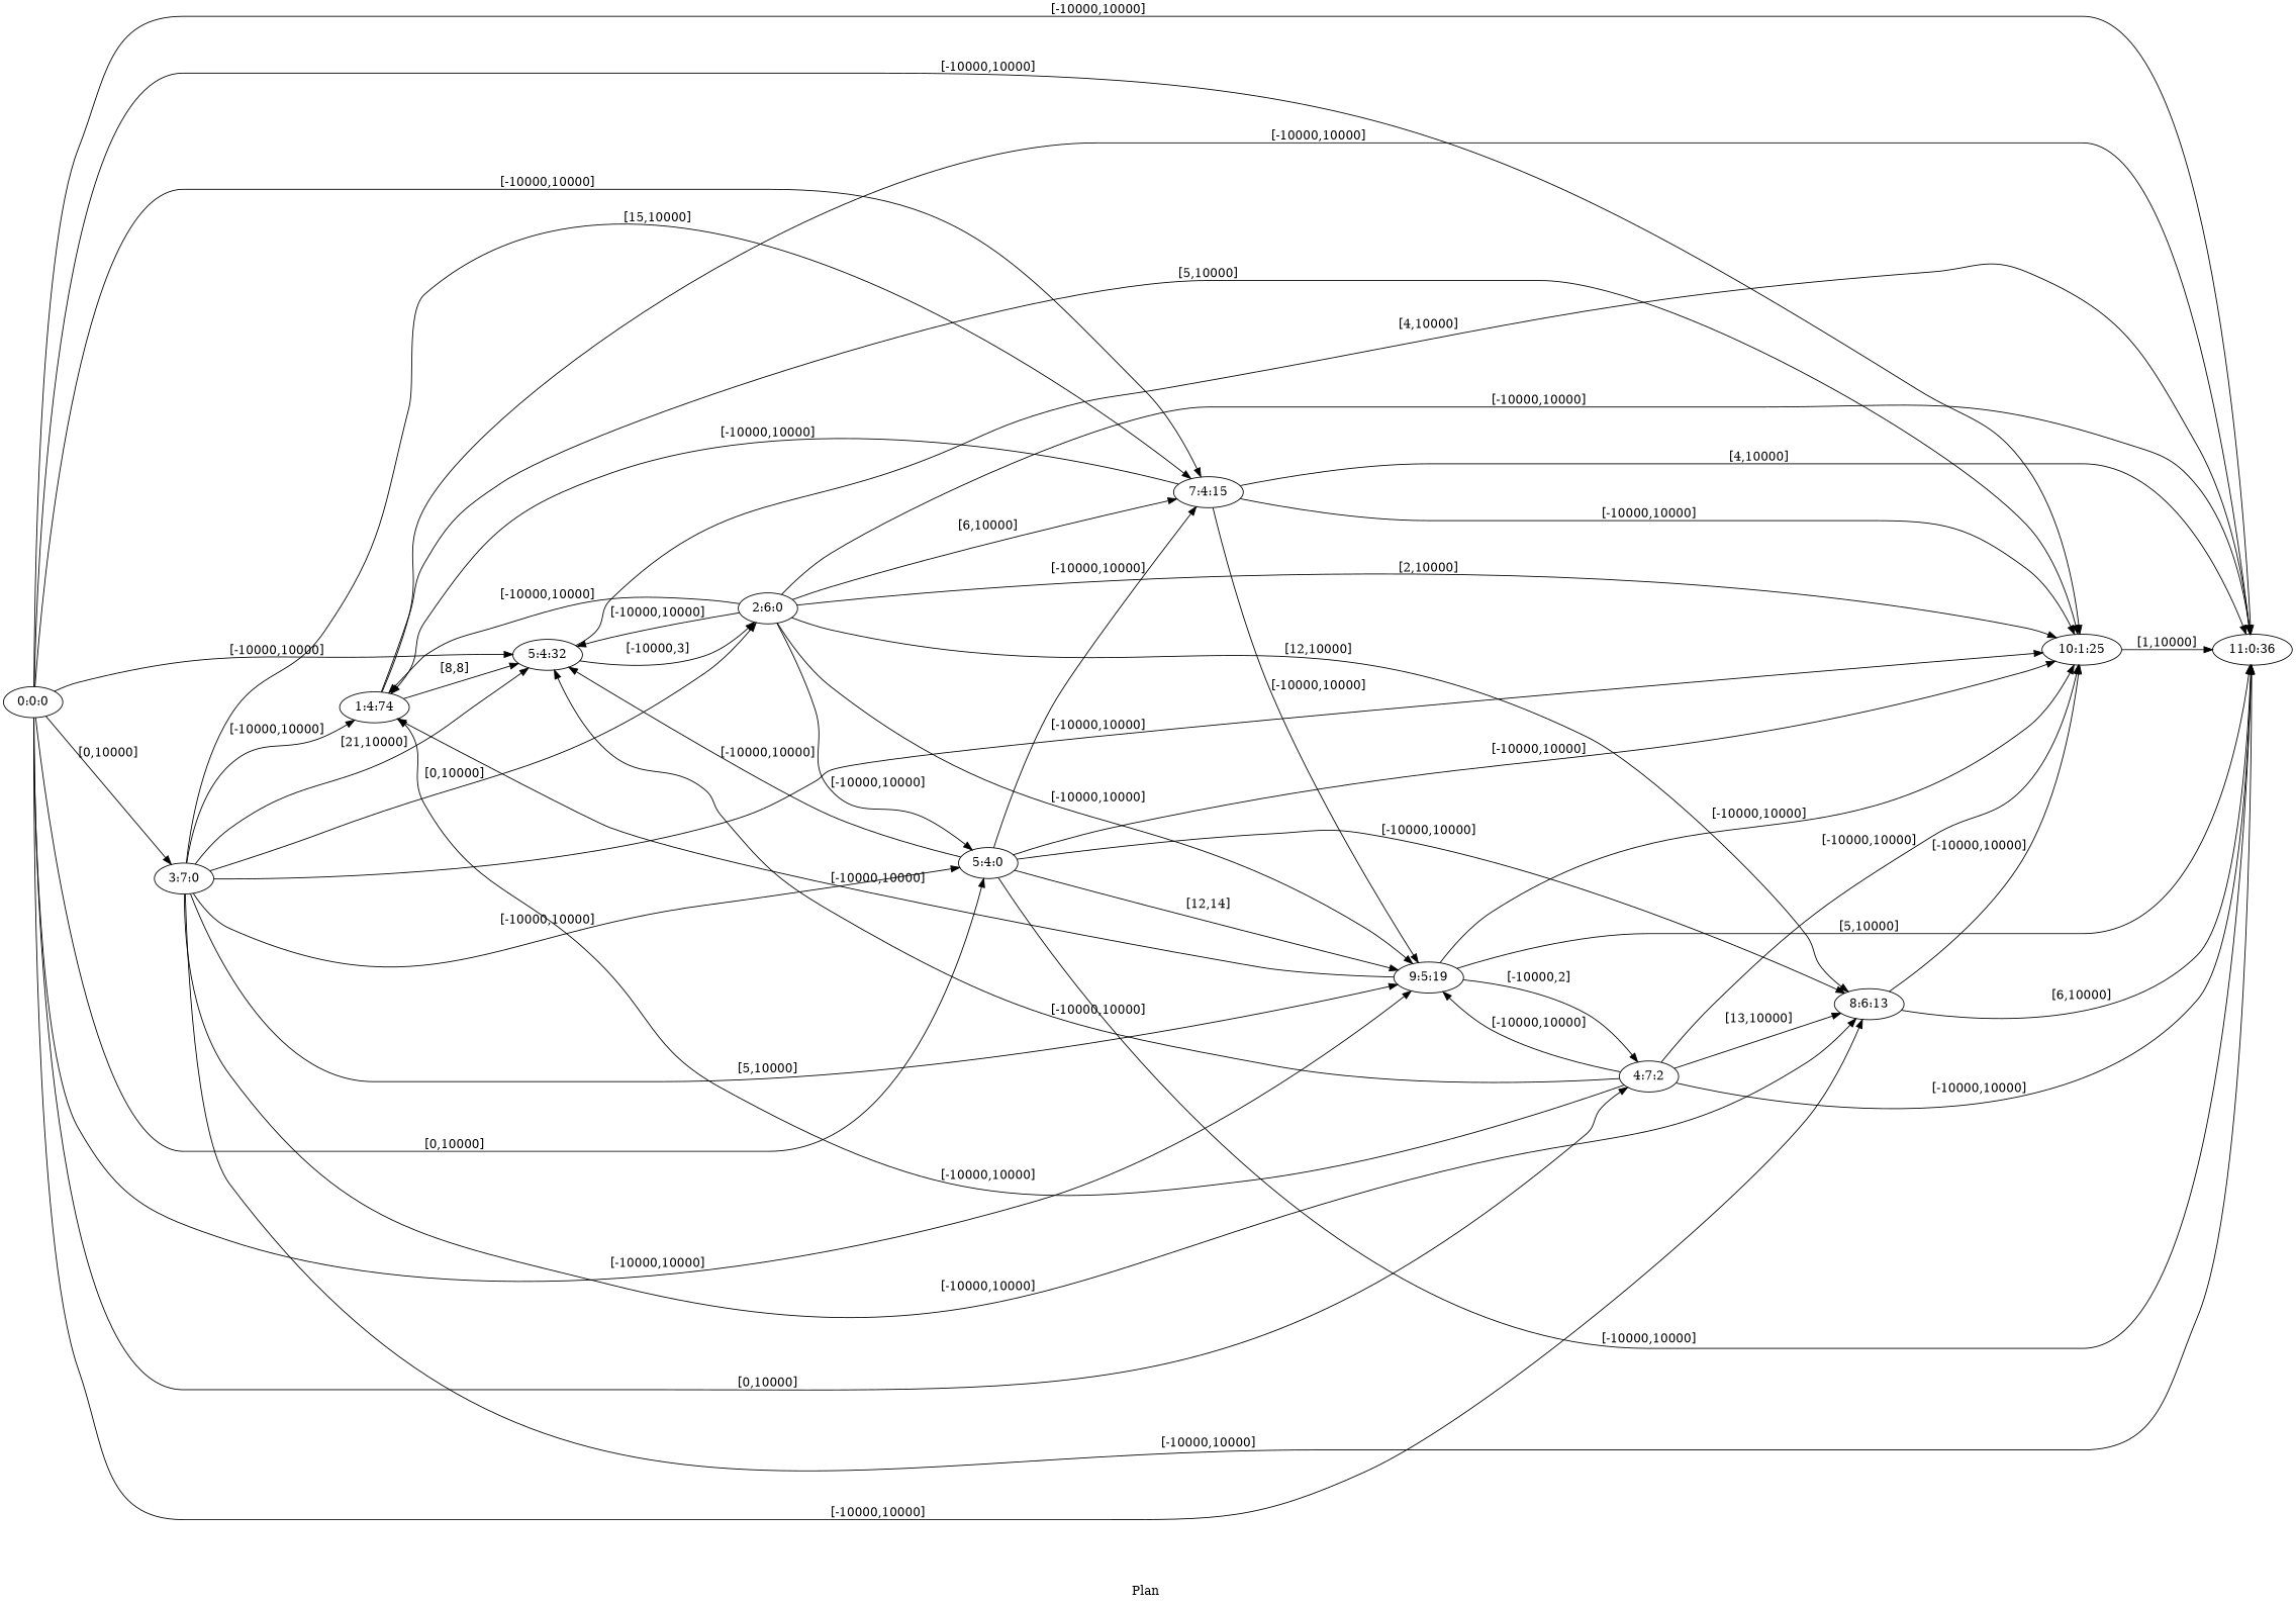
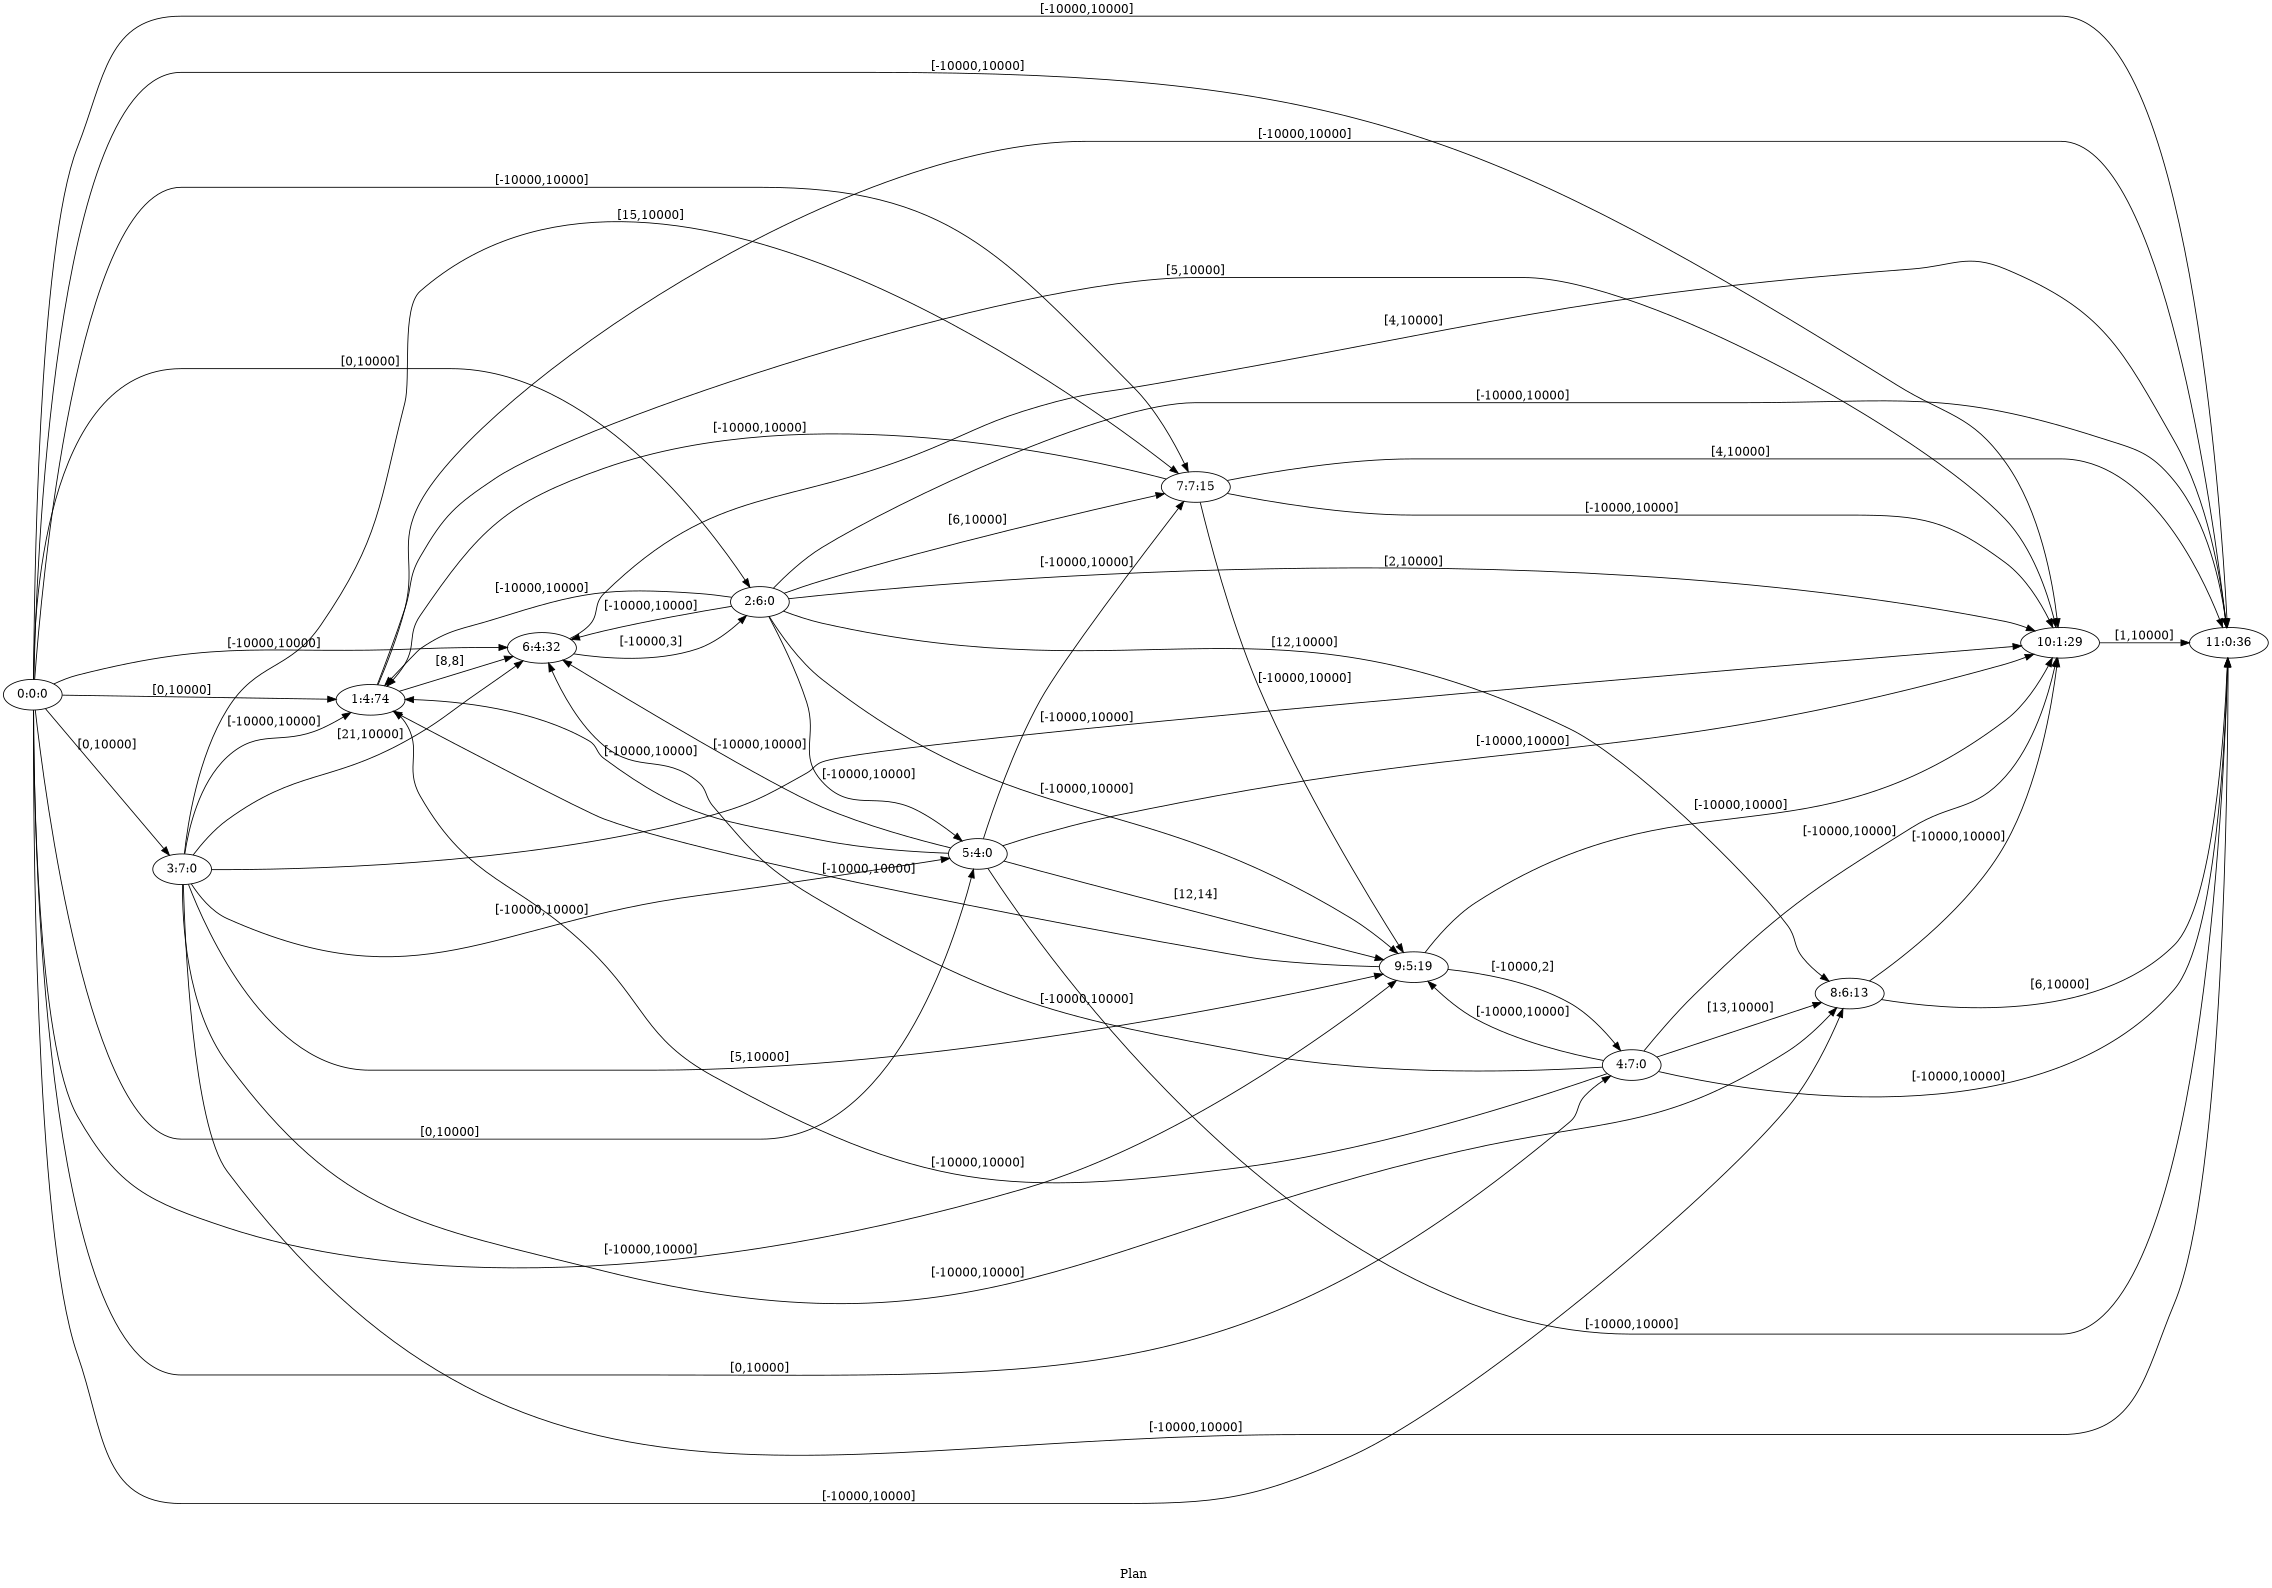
  digraph {
    fldt=0.867991
    label="Plan "
    nodesep=.45
    rankdir=LR
    n1 [label="1:4:74"]
    "0:0:0"
    "2:6:0"
    "3:7:0"
-   "4:7:0" [label="4:7:2"]
+   "4:7:0"
    n6 [label="5:4:0"]
-   "6:4:32" [label="5:4:32"]
-   "7:4:15"
+   "6:4:32"
+   "7:4:15" [label="7:7:15"]
    "8:6:13"
    "9:5:19"
-   "10:1:29" [label="10:1:25"]
+   "10:1:29"
    "11:0:36"
    n1 -> "6:4:32" [label="[8,8]"]
    n1 -> "10:1:29" [label="[5,10000]"]
    n1 -> "11:0:36" [label="[-10000,10000]"]
-   "3:7:0" -> "2:6:0" [label="[0,10000]"]
+   "0:0:0" -> n1 [label="[0,10000]"]
+   "0:0:0" -> "2:6:0" [label="[0,10000]"]
    "0:0:0" -> "3:7:0" [label="[0,10000]"]
    "0:0:0" -> "4:7:0" [label="[0,10000]"]
    "0:0:0" -> n6 [label="[0,10000]"]
    "0:0:0" -> "6:4:32" [label="[-10000,10000]"]
    "0:0:0" -> "7:4:15" [label="[-10000,10000]"]
    "0:0:0" -> "8:6:13" [label="[-10000,10000]"]
    "0:0:0" -> "9:5:19" [label="[-10000,10000]"]
    "0:0:0" -> "10:1:29" [label="[-10000,10000]"]
    "0:0:0" -> "11:0:36" [label="[-10000,10000]"]
    "2:6:0" -> n1 [label="[-10000,10000]"]
    "2:6:0" -> n6 [label="[-10000,10000]"]
    "2:6:0" -> "6:4:32" [label="[-10000,10000]"]
    "2:6:0" -> "7:4:15" [label="[6,10000]"]
    "2:6:0" -> "8:6:13" [label="[12,10000]"]
    "2:6:0" -> "9:5:19" [label="[-10000,10000]"]
    "2:6:0" -> "10:1:29" [label="[2,10000]"]
    "2:6:0" -> "11:0:36" [label="[-10000,10000]"]
    "3:7:0" -> n1 [label="[-10000,10000]"]
    "3:7:0" -> n6 [label="[-10000,10000]"]
    "3:7:0" -> "6:4:32" [label="[21,10000]"]
    "3:7:0" -> "7:4:15" [label="[15,10000]"]
    "3:7:0" -> "8:6:13" [label="[-10000,10000]"]
    "3:7:0" -> "9:5:19" [label="[5,10000]"]
    "3:7:0" -> "10:1:29" [label="[-10000,10000]"]
    "3:7:0" -> "11:0:36" [label="[-10000,10000]"]
    "4:7:0" -> n1 [label="[-10000,10000]"]
    "4:7:0" -> "6:4:32" [label="[-10000,10000]"]
    "4:7:0" -> "8:6:13" [label="[13,10000]"]
    "4:7:0" -> "9:5:19" [label="[-10000,10000]"]
    "4:7:0" -> "10:1:29" [label="[-10000,10000]"]
    "4:7:0" -> "11:0:36" [label="[-10000,10000]"]
-   n6 -> "8:6:13" [label="[-10000,10000]"]
+   n6 -> n1 [label="[-10000,10000]"]
    n6 -> "6:4:32" [label="[-10000,10000]"]
    n6 -> "7:4:15" [label="[-10000,10000]"]
    n6 -> "9:5:19" [label="[12,14]"]
    n6 -> "10:1:29" [label="[-10000,10000]"]
    n6 -> "11:0:36" [label="[-10000,10000]"]
    "6:4:32" -> "2:6:0" [label="[-10000,3]"]
    "6:4:32" -> "11:0:36" [label="[4,10000]"]
    "7:4:15" -> n1 [label="[-10000,10000]"]
    "7:4:15" -> "9:5:19" [label="[-10000,10000]"]
    "7:4:15" -> "10:1:29" [label="[-10000,10000]"]
    "7:4:15" -> "11:0:36" [label="[4,10000]"]
    "8:6:13" -> "10:1:29" [label="[-10000,10000]"]
    "8:6:13" -> "11:0:36" [label="[6,10000]"]
    "9:5:19" -> n1 [label="[-10000,10000]"]
    "9:5:19" -> "4:7:0" [label="[-10000,2]"]
    "9:5:19" -> "10:1:29" [label="[-10000,10000]"]
-   "9:5:19" -> "11:0:36" [label="[5,10000]"]
    "10:1:29" -> "11:0:36" [label="[1,10000]"]
  }
